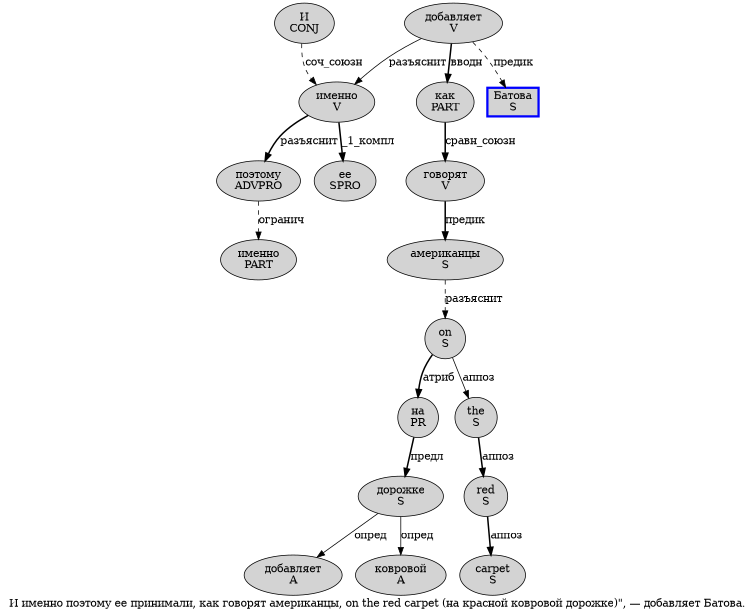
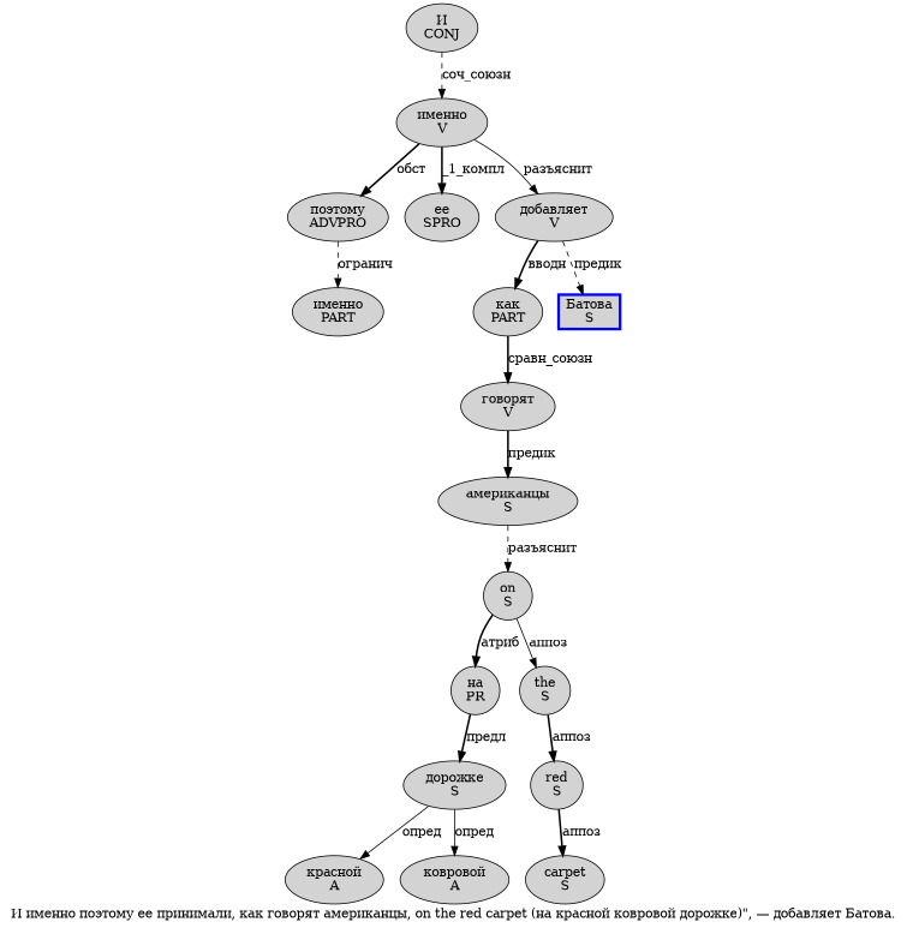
  digraph {
    label="И именно поэтому ее принимали, как говорят американцы, on the red carpet (на красной ковровой дорожке)\", — добавляет Батова."
    node [fillcolor=lightgray penwidth=1 shape=ellipse style=filled]
    edge [style=bold]
    n1 [label="И\nCONJ"]
    n2 [label="именно\nV"]
    n3 [label="поэтому\nADVPRO"]
    n4 [label="ее\nSPRO"]
    n5 [label="добавляет\nV"]
    n6 [label="именно\nPART"]
    n7 [label="как\nPART"]
    n8 [color=blue label="Батова\nS" penwidth=3 shape=box]
    n9 [label="говорят\nV"]
    n10 [label="американцы\nS"]
    n11 [label="on\nS"]
    n12 [label="на\nPR"]
    n13 [label="the\nS"]
    n14 [label="дорожке\nS"]
    n15 [label="red\nS"]
    n16 [label="carpet\nS"]
-   n17 [label="добавляет\nA"]
+   n17 [label="красной\nA"]
    n18 [label="ковровой\nA"]
    n1 -> n2 [label="соч_союзн" style=dashed]
-   n2 -> n3 [label="разъяснит"]
+   n2 -> n3 [label="обст"]
    n2 -> n4 [label="_1_компл"]
-   n5 -> n2 [label="разъяснит" style=solid]
+   n2 -> n5 [label="разъяснит" style=solid]
    n3 -> n6 [label="огранич" style=dashed]
    n5 -> n7 [label="вводн"]
    n5 -> n8 [label="предик" style=dashed]
    n7 -> n9 [label="сравн_союзн"]
    n9 -> n10 [label="предик"]
    n10 -> n11 [label="разъяснит" style=dashed]
    n11 -> n12 [label="атриб"]
    n11 -> n13 [label="аппоз" style=solid]
    n12 -> n14 [label="предл"]
    n13 -> n15 [label="аппоз"]
    n14 -> n17 [label="опред" style=solid]
    n14 -> n18 [label="опред" style=solid]
    n15 -> n16 [label="аппоз"]
  }
